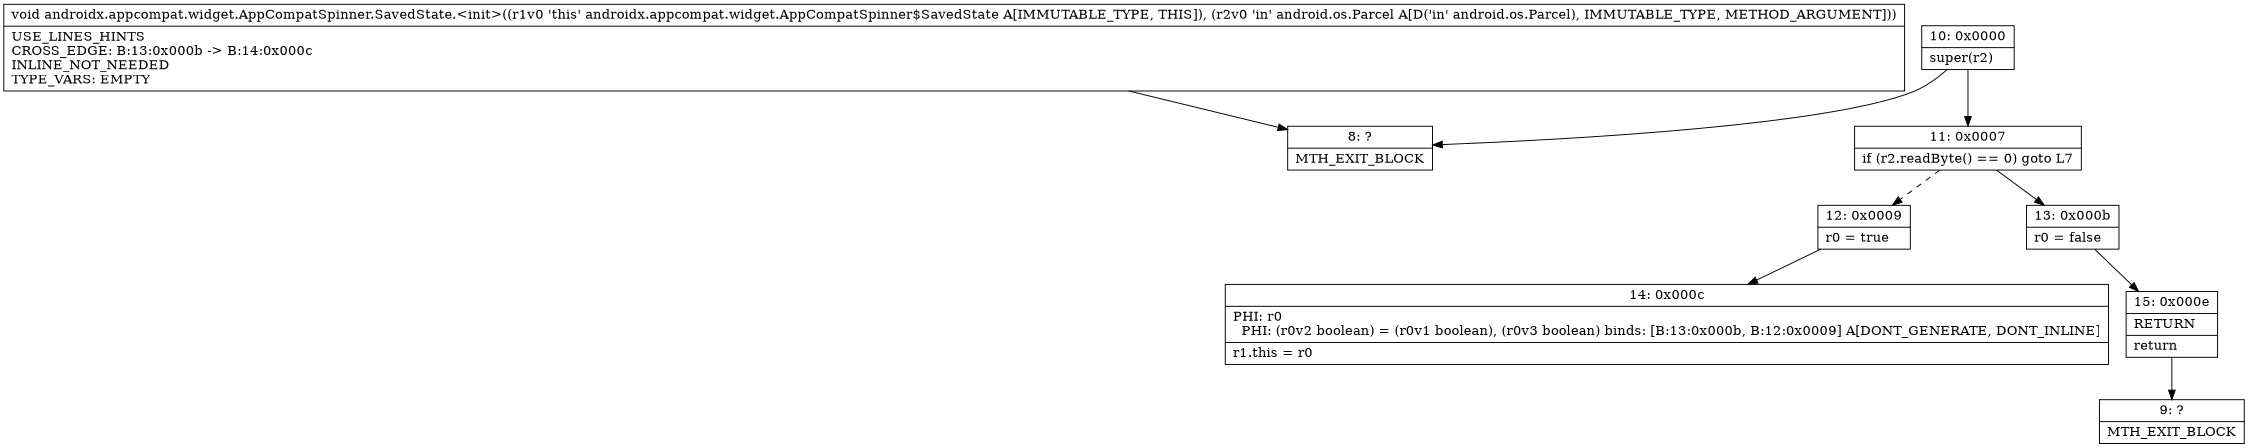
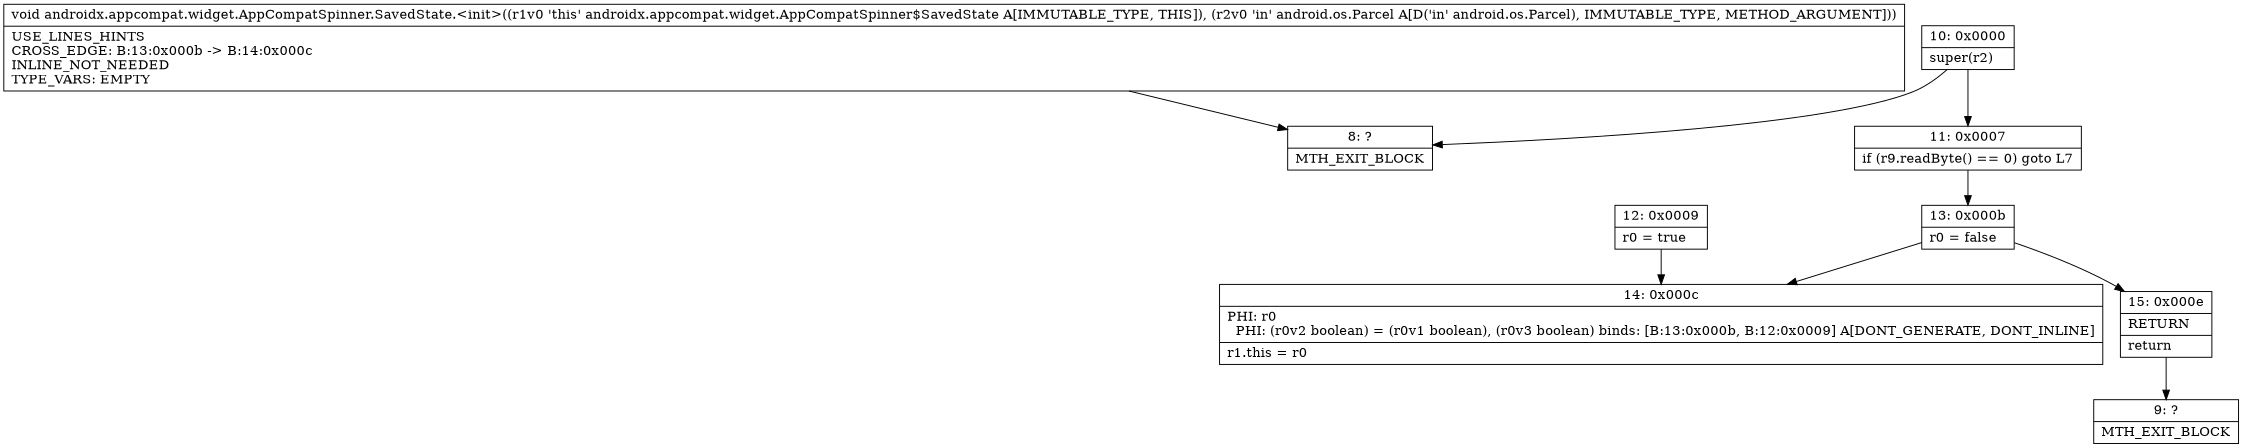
  digraph {
    node [shape=record]
    n1 [label="{8\:\ ?|MTH_EXIT_BLOCK\l}"]
    n2 [label="{10\:\ 0x0000|super(r2)\l}"]
-   n3 [label="{11\:\ 0x0007|if (r2.readByte() == 0) goto L7\l}"]
+   n3 [label="{11\:\ 0x0007|if (r9.readByte() == 0) goto L7\l}"]
    n4 [label="{12\:\ 0x0009|r0 = true\l}"]
    n5 [label="{13\:\ 0x000b|r0 = false\l}"]
    n6 [label="{14\:\ 0x000c|PHI: r0 \l  PHI: (r0v2 boolean) = (r0v1 boolean), (r0v3 boolean) binds: [B:13:0x000b, B:12:0x0009] A[DONT_GENERATE, DONT_INLINE]\l|r1.this = r0\l}"]
    n7 [label="{15\:\ 0x000e|RETURN\l|return\l}"]
    n8 [label="{9\:\ ?|MTH_EXIT_BLOCK\l}"]
    n9 [label="{void androidx.appcompat.widget.AppCompatSpinner.SavedState.\<init\>((r1v0 'this' androidx.appcompat.widget.AppCompatSpinner$SavedState A[IMMUTABLE_TYPE, THIS]), (r2v0 'in' android.os.Parcel A[D('in' android.os.Parcel), IMMUTABLE_TYPE, METHOD_ARGUMENT]))  | USE_LINES_HINTS\lCROSS_EDGE: B:13:0x000b \-\> B:14:0x000c\lINLINE_NOT_NEEDED\lTYPE_VARS: EMPTY\l}"]
    n2 -> n1
    n2 -> n3
-   n3 -> n4 [style=dashed]
    n3 -> n5
    n4 -> n6
+   n5 -> n6
    n5 -> n7
    n7 -> n8
    n9 -> n1
  }
